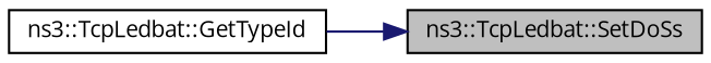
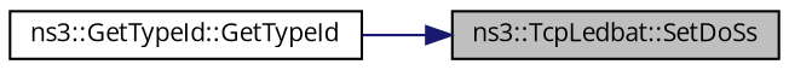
  digraph {
    rankdir=RL
    fontname="Open Sans"
    node [color=black fontname="Open Sans" fontsize=10 shape=record style=filled]
    n1 [fillcolor=grey75 fontcolor=black height=0.2 label="ns3::TcpLedbat::SetDoSs" width=0.4]
-   n2 [fillcolor=white height=0.2 label="ns3::TcpLedbat::GetTypeId" width=0.4]
+   n2 [fillcolor=white height=0.2 label="ns3::GetTypeId::GetTypeId" width=0.4]
    n1 -> n2 [color=midnightblue dir=back fontname="Open Sans" fontsize=10 labelfontname=Helvetica labelfontsize=10 style=solid]
  }
